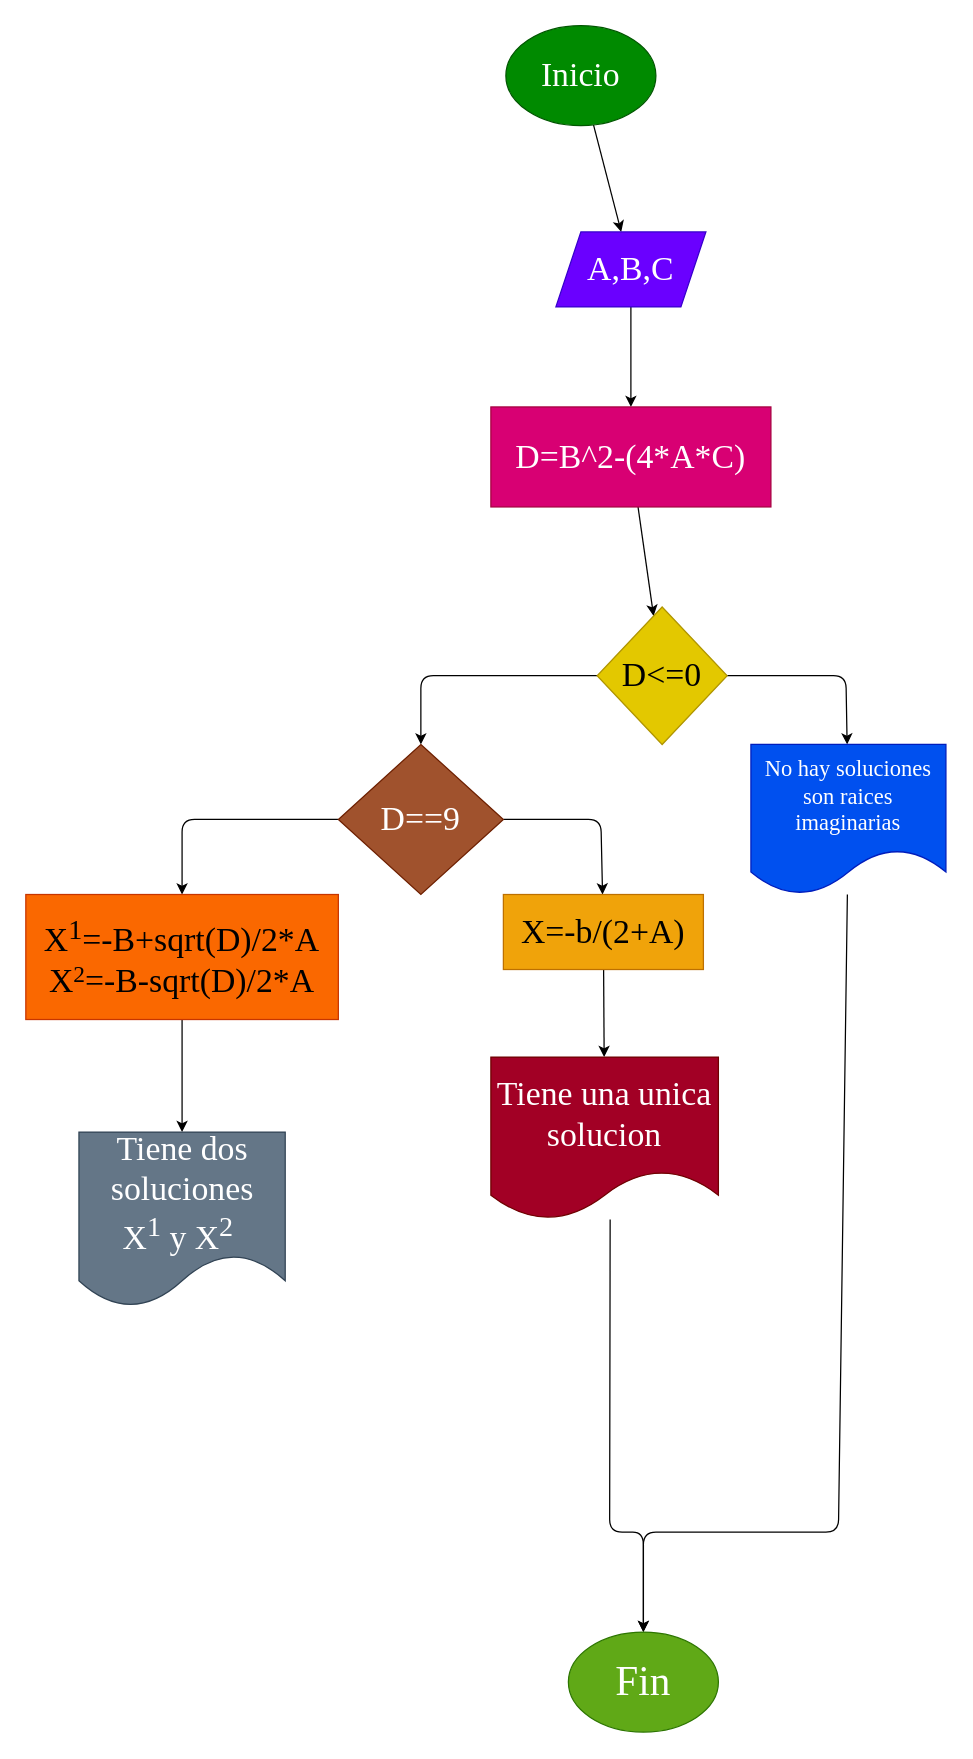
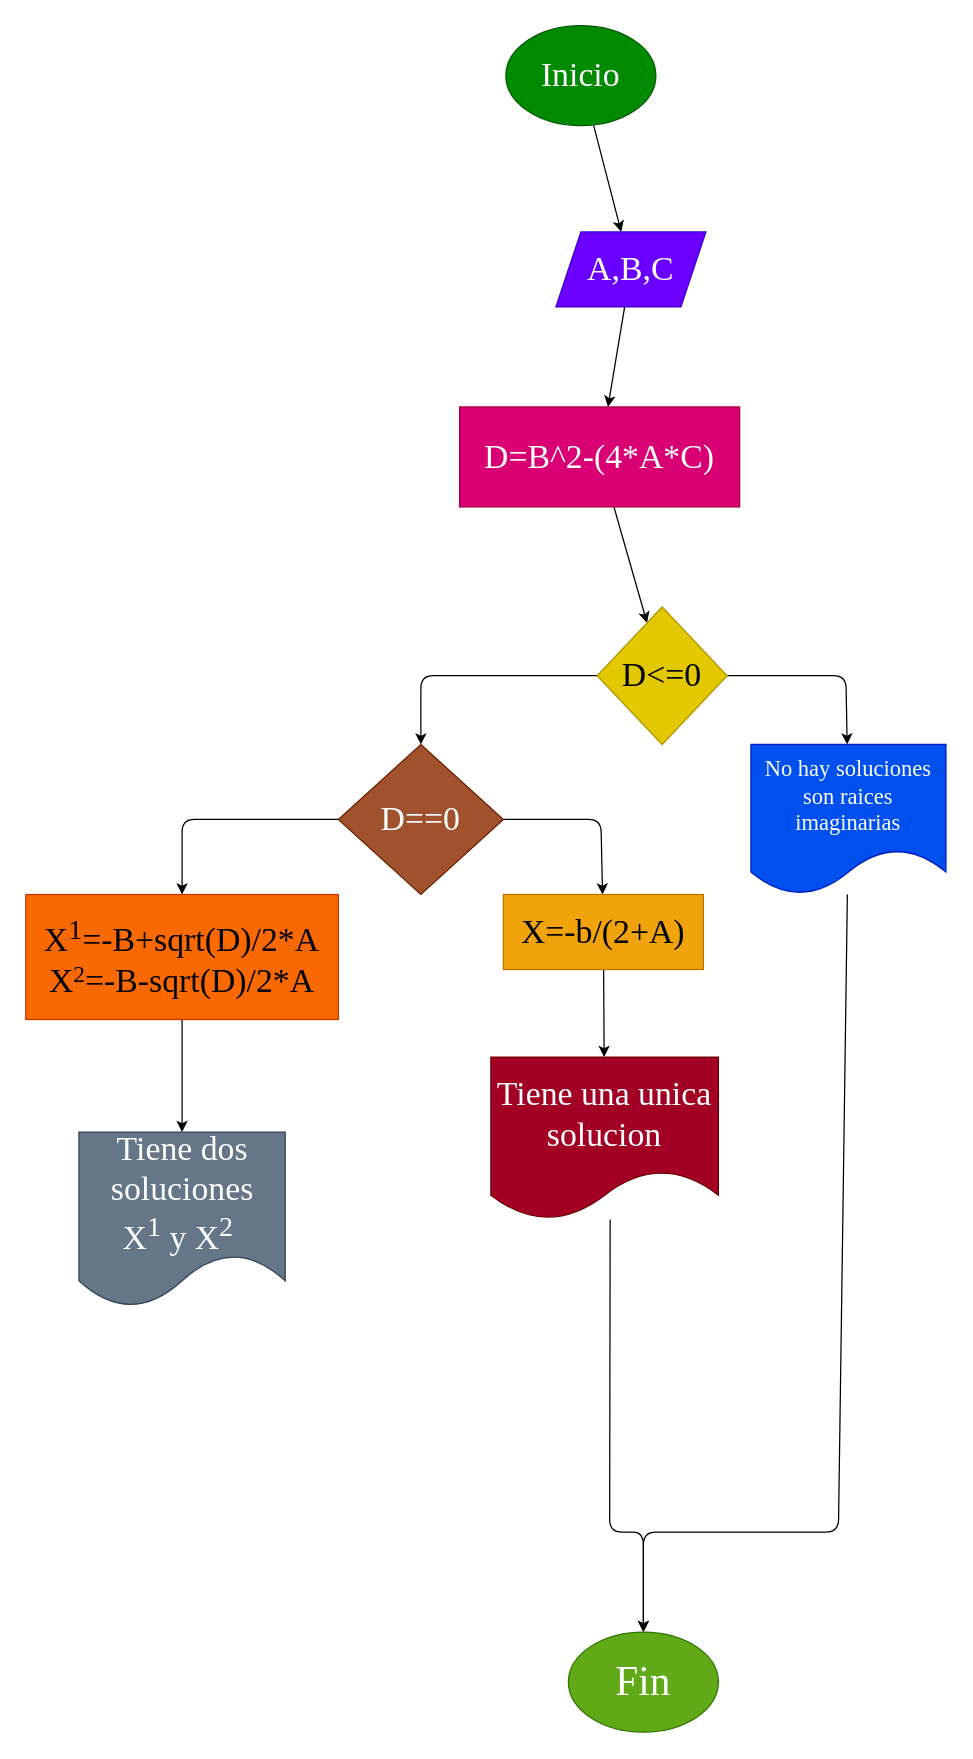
  <mxCell id="0" />
  <mxCell id="1" parent="0" />
  <mxCell id="2" value="" style="edgeStyle=none;html=1;fontFamily=Comic Sans MS;fontSize=27;" parent="1" source="3" target="5" edge="1"><mxGeometry relative="1" as="geometry" /></mxCell>
  <mxCell id="3" value="Inicio" style="ellipse;whiteSpace=wrap;html=1;fillColor=#008a00;fontColor=#ffffff;strokeColor=#005700;fontFamily=Comic Sans MS;fontSize=27;" parent="1" vertex="1"><mxGeometry x="404" y="20" width="120" height="80" as="geometry" /></mxCell>
  <mxCell id="4" value="" style="edgeStyle=none;html=1;fontFamily=Comic Sans MS;fontSize=27;" parent="1" source="5" target="7" edge="1"><mxGeometry relative="1" as="geometry" /></mxCell>
  <mxCell id="5" value="A,B,C" style="shape=parallelogram;perimeter=parallelogramPerimeter;whiteSpace=wrap;html=1;fixedSize=1;fontSize=27;fontFamily=Comic Sans MS;fillColor=#6a00ff;strokeColor=#3700CC;fontColor=#ffffff;" parent="1" vertex="1"><mxGeometry x="444" y="185" width="120" height="60" as="geometry" /></mxCell>
  <mxCell id="6" value="" style="edgeStyle=none;html=1;fontFamily=Comic Sans MS;fontSize=27;" parent="1" source="7" target="10" edge="1"><mxGeometry relative="1" as="geometry" /></mxCell>
- <mxCell id="7" value="D=B^2-(4*A*C)" style="whiteSpace=wrap;html=1;fontSize=27;fontFamily=Comic Sans MS;fillColor=#d80073;strokeColor=#A50040;fontColor=#ffffff;" parent="1" vertex="1"><mxGeometry x="392" y="325" width="224" height="80" as="geometry" /></mxCell>
+ <mxCell id="7" value="D=B^2-(4*A*C)" style="whiteSpace=wrap;html=1;fontSize=27;fontFamily=Comic Sans MS;fillColor=#d80073;strokeColor=#A50040;fontColor=#ffffff;" parent="1" vertex="1"><mxGeometry x="367" y="325" width="224" height="80" as="geometry" /></mxCell>
  <mxCell id="8" value="" style="edgeStyle=none;html=1;fontFamily=Comic Sans MS;fontSize=27;" parent="1" source="10" target="12" edge="1"><mxGeometry relative="1" as="geometry"><Array as="points"><mxPoint x="676" y="540" /></Array></mxGeometry></mxCell>
  <mxCell id="9" value="" style="edgeStyle=none;html=1;fontFamily=Comic Sans MS;fontSize=27;" parent="1" source="10" target="15" edge="1"><mxGeometry relative="1" as="geometry"><Array as="points"><mxPoint x="336" y="540" /></Array></mxGeometry></mxCell>
  <mxCell id="10" value="D&amp;lt;=0" style="rhombus;whiteSpace=wrap;html=1;fontSize=27;fontFamily=Comic Sans MS;fillColor=#e3c800;strokeColor=#B09500;fontColor=#000000;" parent="1" vertex="1"><mxGeometry x="477" y="485" width="104" height="110" as="geometry" /></mxCell>
  <mxCell id="11" style="edgeStyle=none;html=1;entryX=0.5;entryY=0;entryDx=0;entryDy=0;fontFamily=Comic Sans MS;fontSize=18;" parent="1" source="12" target="23" edge="1"><mxGeometry relative="1" as="geometry"><Array as="points"><mxPoint x="670" y="1225" /><mxPoint x="514" y="1225" /></Array></mxGeometry></mxCell>
  <mxCell id="12" value="No hay soluciones son raices imaginarias" style="shape=document;whiteSpace=wrap;html=1;boundedLbl=1;fontSize=18;fontFamily=Comic Sans MS;fillColor=#0050ef;strokeColor=#001DBC;fontColor=#ffffff;" parent="1" vertex="1"><mxGeometry x="600" y="595" width="156" height="120" as="geometry" /></mxCell>
  <mxCell id="13" value="" style="edgeStyle=none;html=1;fontFamily=Comic Sans MS;fontSize=18;" parent="1" source="15" target="17" edge="1"><mxGeometry relative="1" as="geometry"><Array as="points"><mxPoint x="480" y="655" /></Array></mxGeometry></mxCell>
  <mxCell id="14" value="" style="edgeStyle=none;html=1;fontFamily=Comic Sans MS;fontSize=18;" parent="1" source="15" target="19" edge="1"><mxGeometry relative="1" as="geometry"><Array as="points"><mxPoint x="145" y="655" /></Array></mxGeometry></mxCell>
- <mxCell id="15" value="D==9" style="rhombus;whiteSpace=wrap;html=1;fontSize=27;fontFamily=Comic Sans MS;fillColor=#a0522d;strokeColor=#6D1F00;fontColor=#ffffff;" parent="1" vertex="1"><mxGeometry x="270" y="595" width="132" height="120" as="geometry" /></mxCell>
+ <mxCell id="15" value="D==0" style="rhombus;whiteSpace=wrap;html=1;fontSize=27;fontFamily=Comic Sans MS;fillColor=#a0522d;strokeColor=#6D1F00;fontColor=#ffffff;" parent="1" vertex="1"><mxGeometry x="270" y="595" width="132" height="120" as="geometry" /></mxCell>
  <mxCell id="16" value="" style="edgeStyle=none;html=1;fontFamily=Comic Sans MS;fontSize=18;" parent="1" source="17" target="22" edge="1"><mxGeometry relative="1" as="geometry" /></mxCell>
  <mxCell id="17" value="X=-b/(2+A)" style="whiteSpace=wrap;html=1;fontSize=27;fontFamily=Comic Sans MS;fillColor=#f0a30a;strokeColor=#BD7000;fontColor=#000000;" parent="1" vertex="1"><mxGeometry x="402" y="715" width="160" height="60" as="geometry" /></mxCell>
  <mxCell id="18" value="" style="edgeStyle=none;html=1;fontFamily=Comic Sans MS;fontSize=18;" parent="1" source="19" target="20" edge="1"><mxGeometry relative="1" as="geometry" /></mxCell>
  <mxCell id="19" value="X&lt;sup&gt;1&lt;/sup&gt;=-B+sqrt(D)/2*A&lt;br&gt;X&lt;span style=&quot;font-size: 22.5px&quot;&gt;&lt;sup&gt;2&lt;/sup&gt;&lt;/span&gt;=-B-sqrt(D)/2*A" style="whiteSpace=wrap;html=1;fontSize=27;fontFamily=Comic Sans MS;fillColor=#fa6800;strokeColor=#C73500;fontColor=#000000;" parent="1" vertex="1"><mxGeometry x="20" y="715" width="250" height="100" as="geometry" /></mxCell>
  <mxCell id="20" value="Tiene dos soluciones X&lt;sup&gt;1&lt;/sup&gt;&amp;nbsp;y X&lt;sup&gt;2&lt;/sup&gt;&amp;nbsp;" style="shape=document;whiteSpace=wrap;html=1;boundedLbl=1;fontSize=27;fontFamily=Comic Sans MS;fillColor=#647687;strokeColor=#314354;fontColor=#ffffff;" parent="1" vertex="1"><mxGeometry x="62.5" y="905" width="165" height="140" as="geometry" /></mxCell>
  <mxCell id="21" style="edgeStyle=none;html=1;fontFamily=Comic Sans MS;fontSize=18;entryX=0.5;entryY=0;entryDx=0;entryDy=0;" parent="1" target="23" edge="1"><mxGeometry relative="1" as="geometry"><mxPoint x="501" y="1235" as="targetPoint" /><mxPoint x="487.4" y="975" as="sourcePoint" /><Array as="points"><mxPoint x="487" y="1225" /><mxPoint x="514" y="1225" /></Array></mxGeometry></mxCell>
  <mxCell id="22" value="Tiene una unica solucion" style="shape=document;whiteSpace=wrap;html=1;boundedLbl=1;fontSize=27;fontFamily=Comic Sans MS;fillColor=#a20025;strokeColor=#6F0000;fontColor=#ffffff;" parent="1" vertex="1"><mxGeometry x="392" y="845" width="182" height="130" as="geometry" /></mxCell>
  <mxCell id="23" value="Fin" style="ellipse;whiteSpace=wrap;html=1;fontFamily=Comic Sans MS;fontSize=33;fillColor=#60a917;fontColor=#ffffff;strokeColor=#2D7600;" parent="1" vertex="1"><mxGeometry x="454" y="1305" width="120" height="80" as="geometry" /></mxCell>
